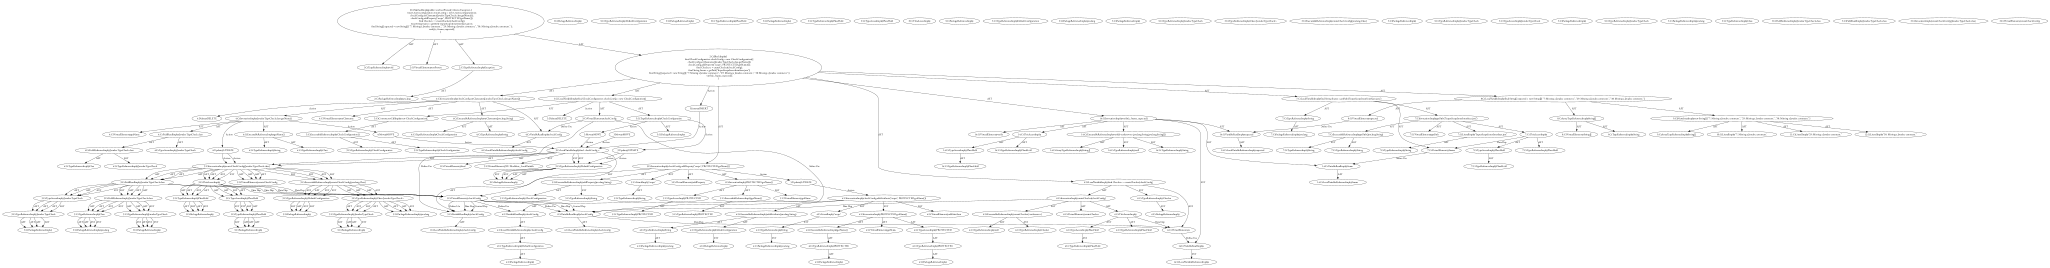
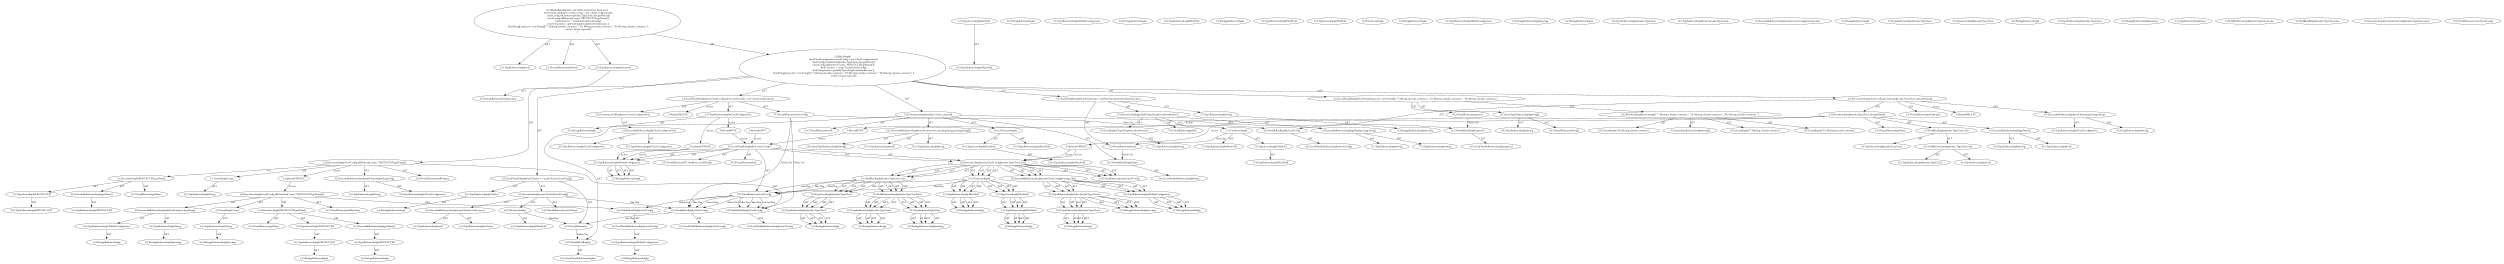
  digraph {
    fontname="EB Garamond"
    node [fontname="EB Garamond" shape=ellipse]
    edge [fontname="EB Garamond"]
    n1 [label="2:CtTypeReferenceImpl@void"]
    n2 [label="2:CtVirtualElement@testProtest"]
    n3 [label="2:CtTypeReferenceImpl@Exception"]
    n4 [label="2:CtPackageReferenceImpl@java.lang"]
    n5 [label="3:CtTypeReferenceImpl@CheckConfiguration"]
    n6 [label="3:CtPackageReferenceImpl@"]
    n7 [label="3:Update@UPDATE"]
    n8 [label="3:Move@MOVE"]
    n9 [label="3:CtTypeReferenceImpl@DefaultConfiguration"]
    n10 [label="3:CtLocalVariableImpl@final  checkConfig = "]
    n11 [label="3:CtExecutableReferenceImpl@CheckConfiguration()"]
    n12 [label="3:CtTypeReferenceImpl@CheckConfiguration"]
    n13 [label="3:CtTypeReferenceImpl@CheckConfiguration"]
    n14 [label="3:CtConstructorCallImpl@new CheckConfiguration()"]
    n15 [label="3:CtVirtualElement@checkConfig"]
    n16 [label="4:CtVariableReadImpl@checkConfig"]
    n17 [label="5:CtVariableReadImpl@checkConfig"]
    n18 [label="6:CtVariableReadImpl@checkConfig"]
    n19 [label="4:CtLocalVariableReferenceImpl@checkConfig"]
    n20 [label="5:CtLocalVariableReferenceImpl@checkConfig"]
    n21 [label="6:CtVirtualElement@c"]
    n22 [label="6:CtLocalVariableReferenceImpl@checkConfig"]
    n23 [label="3:CtLocalVariableImpl@final CheckConfiguration checkConfig = new CheckConfiguration()"]
    n24 [label="3:Delete@DELETE"]
    n25 [label="4:CtExecutableReferenceImpl@setClassname(java.lang.String)"]
    n26 [label="4:CtTypeReferenceImpl@CheckConfiguration"]
    n27 [label="4:CtTypeReferenceImpl@String"]
    n28 [label="4:CtVirtualElement@setClassname"]
    n29 [label="4:CtExecutableReferenceImpl@getName()"]
    n30 [label="4:CtTypeReferenceImpl@Class"]
    n31 [label="4:CtTypeReferenceImpl@String"]
    n32 [label="4:CtVirtualElement@getName"]
    n33 [label="4:CtFieldReferenceImpl@JavadocTypeCheck.class"]
    n34 [label="4:CtTypeReferenceImpl@JavadocTypeCheck"]
    n35 [label="4:CtTypeReferenceImpl@Class"]
    n36 [label="4:CtFieldReadImpl@JavadocTypeCheck.class"]
    n37 [label="4:CtTypeAccessImpl@JavadocTypeCheck"]
    n38 [label="4:CtInvocationImpl@JavadocTypeCheck.class.getName()"]
    n39 [label="4:Update@UPDATE"]
    n40 [label="4:Move@MOVE"]
    n41 [label="3:CtInvocationImpl@createCheckConfig(JavadocTypeCheck.class)"]
    n42 [label="4:CtInvocationImpl@checkConfig.setClassname(JavadocTypeCheck.class.getName())"]
    n43 [label="4:Delete@DELETE"]
    n44 [label="5:CtExecutableReferenceImpl@addProperty(java.lang.String)"]
    n45 [label="5:CtTypeReferenceImpl@CheckConfiguration"]
    n46 [label="5:CtTypeReferenceImpl@String"]
    n47 [label="5:CtVirtualElement@addProperty"]
    n48 [label="5:CtLiteralImpl@\"scope\""]
    n49 [label="5:CtTypeReferenceImpl@String"]
    n50 [label="5:CtExecutableReferenceImpl@getName()"]
    n51 [label="5:CtTypeReferenceImpl@PROTECTED"]
    n52 [label="5:CtVirtualElement@getName"]
    n53 [label="5:CtTypeAccessImpl@PROTECTED"]
    n54 [label="5:CtTypeReferenceImpl@PROTECTED"]
    n55 [label="5:CtInvocationImpl@PROTECTED.getName()"]
    n56 [label="5:CtInvocationImpl@checkConfig.addProperty(\"scope\", PROTECTED.getName())"]
    n57 [label="5:Update@UPDATE"]
    n58 [label="4:CtInvocationImpl@checkConfig.addAttribute(\"scope\", PROTECTED.getName())"]
    n59 [label="6:CtTypeReferenceImpl@Checker"]
    n60 [label="6:CtPackageReferenceImpl@"]
    n61 [label="6:CtExecutableReferenceImpl@createChecker(<unknown>)"]
    n62 [label="6:CtTypeReferenceImpl@Checker"]
    n63 [label="6:CtTypeReferenceImpl@null"]
    n64 [label="6:CtVirtualElement@createChecker"]
    n65 [label="6:CtTypeAccessImpl@PlaceHold"]
    n66 [label="6:CtTypeReferenceImpl@PlaceHold"]
    n67 [label="6:CtThisAccessImpl@"]
    n68 [label="6:CtTypeReferenceImpl@PlaceHold"]
    n69 [label="14:CtVariableReadImpl@c"]
    n70 [label="6:CtInvocationImpl@createChecker(checkConfig)"]
    n71 [label="14:CtLocalVariableReferenceImpl@c"]
    n72 [label="6:CtLocalVariableImpl@final Checker c = createChecker(checkConfig)"]
    n73 [label="7:CtTypeReferenceImpl@String"]
    n74 [label="7:CtPackageReferenceImpl@java.lang"]
    n75 [label="7:CtExecutableReferenceImpl@getPath(java.lang.String)"]
    n76 [label="7:CtTypeReferenceImpl@String"]
    n77 [label="7:CtTypeReferenceImpl@String"]
    n78 [label="7:CtVirtualElement@getPath"]
    n79 [label="7:CtTypeAccessImpl@PlaceHold"]
    n80 [label="7:CtTypeReferenceImpl@PlaceHold"]
    n81 [label="7:CtThisAccessImpl@"]
    n82 [label="7:CtTypeReferenceImpl@PlaceHold"]
    n83 [label="7:CtVirtualElement@fname"]
    n84 [label="14:CtVariableReadImpl@fname"]
    n85 [label="7:CtLiteralImpl@\"InputScopeInnerInterfaces.java\""]
    n86 [label="7:CtTypeReferenceImpl@String"]
    n87 [label="7:CtInvocationImpl@getPath(\"InputScopeInnerInterfaces.java\")"]
    n88 [label="14:CtLocalVariableReferenceImpl@fname"]
    n89 [label="7:CtLocalVariableImpl@final String fname = getPath(\"InputScopeInnerInterfaces.java\")"]
    n90 [label="8:CtVirtualElement@String[]"]
    n91 [label="8:CtArrayTypeReferenceImpl@String[]"]
    n92 [label="8:CtTypeReferenceImpl@String"]
    n93 [label="9:CtNewArrayImpl@new String[]\{ \"7: Missing a Javadoc comment.\", \"29: Missing a Javadoc comment.\", \"38: Missing a Javadoc comment.\" \}"]
    n94 [label="9:CtArrayTypeReferenceImpl@String[]"]
    n95 [label="10:CtLiteralImpl@\"7: Missing a Javadoc comment.\""]
    n96 [label="11:CtLiteralImpl@\"29: Missing a Javadoc comment.\""]
    n97 [label="12:CtLiteralImpl@\"38: Missing a Javadoc comment.\""]
    n98 [label="8:CtVirtualElement@expected"]
    n99 [label="14:CtVariableReadImpl@expected"]
    n100 [label="14:CtLocalVariableReferenceImpl@expected"]
    n101 [label="8:CtLocalVariableImpl@final String[] expected = new String[]\{ \"7: Missing a Javadoc comment.\", \"29: Missing a Javadoc comment.\", \"38: Missing a Javadoc comment.\" \}"]
    n102 [label="14:CtExecutableReferenceImpl@verify(<unknown>,java.lang.String,java.lang.String[])"]
    n103 [label="14:CtTypeReferenceImpl@null"]
    n104 [label="14:CtTypeReferenceImpl@String"]
    n105 [label="14:CtArrayTypeReferenceImpl@String[]"]
    n106 [label="14:CtVirtualElement@verify"]
    n107 [label="14:CtTypeAccessImpl@PlaceHold"]
    n108 [label="14:CtTypeReferenceImpl@PlaceHold"]
    n109 [label="14:CtThisAccessImpl@"]
    n110 [label="14:CtTypeReferenceImpl@PlaceHold"]
    n111 [label="14:CtInvocationImpl@verify(c, fname, expected)"]
    n112 [label="2:CtBlockImpl@\{\n    final CheckConfiguration checkConfig = new CheckConfiguration();\n    checkConfig.setClassname(JavadocTypeCheck.class.getName());\n    checkConfig.addProperty(\"scope\", PROTECTED.getName());\n    final Checker c = createChecker(checkConfig);\n    final String fname = getPath(\"InputScopeInnerInterfaces.java\");\n    final String[] expected = new String[]\{ \"7: Missing a Javadoc comment.\", \"29: Missing a Javadoc comment.\", \"38: Missing a Javadoc comment.\" \};\n    verify(c, fname, expected);\n\}"]
-   n113 [label="3:Insert@INSERT"]
    n114 [label="2:CtMethodImpl@public void testProtest() throws Exception \{\n    final CheckConfiguration checkConfig = new CheckConfiguration();\n    checkConfig.setClassname(JavadocTypeCheck.class.getName());\n    checkConfig.addProperty(\"scope\", PROTECTED.getName());\n    final Checker c = createChecker(checkConfig);\n    final String fname = getPath(\"InputScopeInnerInterfaces.java\");\n    final String[] expected = new String[]\{ \"7: Missing a Javadoc comment.\", \"29: Missing a Javadoc comment.\", \"38: Missing a Javadoc comment.\" \};\n    verify(c, fname, expected);\n\}"]
    n115 [label="4:CtVariableReadImpl@checkConfig"]
    n116 [label="4:CtExecutableReferenceImpl@addAttribute(java.lang.String)"]
    n117 [label="4:CtLiteralImpl@\"scope\""]
    n118 [label="4:CtInvocationImpl@PROTECTED.getName()"]
    n119 [label="4:CtVirtualElement@addAttribute"]
    n120 [label="4:CtPackageReferenceImpl@"]
    n121 [label="4:CtTypeReferenceImpl@DefaultConfiguration"]
    n122 [label="4:CtLocalVariableReferenceImpl@checkConfig"]
    n123 [label="4:CtPackageReferenceImpl@"]
    n124 [label="4:CtTypeReferenceImpl@DefaultConfiguration"]
    n125 [label="4:CtPackageReferenceImpl@java.lang"]
    n126 [label="4:CtTypeReferenceImpl@String"]
    n127 [label="4:CtPackageReferenceImpl@java.lang"]
    n128 [label="4:CtTypeReferenceImpl@String"]
    n129 [label="4:CtPackageReferenceImpl@"]
    n130 [label="4:CtTypeReferenceImpl@PROTECTED"]
    n131 [label="4:CtTypeAccessImpl@PROTECTED"]
    n132 [label="4:CtPackageReferenceImpl@"]
    n133 [label="4:CtTypeReferenceImpl@PROTECTED"]
    n134 [label="4:CtExecutableReferenceImpl@getName()"]
    n135 [label="4:CtVirtualElement@getName"]
    n136 [label="3:CtPackageReferenceImpl@"]
    n137 [label="3:CtPackageReferenceImpl@"]
    n138 [label="3:CtTypeReferenceImpl@DefaultConfiguration"]
    n139 [label="3:CtThisAccessImpl@"]
    n140 [label="3:CtExecutableReferenceImpl@createCheckConfig(java.lang.Class)"]
    n141 [label="3:CtFieldReadImpl@JavadocTypeCheck.class"]
    n142 [label="3:CtVirtualElement@createCheckConfig"]
    n143 [label="3:CtPackageReferenceImpl@"]
    n144 [label="3:CtTypeReferenceImpl@PlaceHold"]
    n145 [label="3:CtPackageReferenceImpl@"]
    n146 [label="3:CtTypeReferenceImpl@PlaceHold"]
    n147 [label="3:CtTypeAccessImpl@PlaceHold"]
    n148 [label="3:CtThisAccessImpl@"]
    n149 [label="3:CtPackageReferenceImpl@"]
    n150 [label="3:CtTypeReferenceImpl@DefaultConfiguration"]
    n151 [label="3:CtPackageReferenceImpl@java.lang"]
    n152 [label="3:CtPackageReferenceImpl@"]
    n153 [label="3:CtTypeReferenceImpl@JavadocTypeCheck"]
    n154 [label="3:CtTypeReferenceImpl@Class<JavadocTypeCheck>"]
    n155 [label="3:CtExecutableReferenceImpl@createCheckConfig(java.lang.Class)"]
    n156 [label="3:CtPackageReferenceImpl@"]
    n157 [label="3:CtTypeReferenceImpl@JavadocTypeCheck"]
    n158 [label="3:CtTypeAccessImpl@JavadocTypeCheck"]
    n159 [label="3:CtPackageReferenceImpl@"]
    n160 [label="3:CtTypeReferenceImpl@JavadocTypeCheck"]
    n161 [label="3:CtPackageReferenceImpl@java.lang"]
    n162 [label="3:CtTypeReferenceImpl@Class"]
    n163 [label="3:CtFieldReferenceImpl@JavadocTypeCheck.class"]
    n164 [label="3:CtFieldReadImpl@JavadocTypeCheck.class"]
    n165 [label="3:CtInvocationImpl@createCheckConfig(JavadocTypeCheck.class)"]
    n166 [label="3:CtVirtualElement@createCheckConfig"]
    n167 [label="3:CtVirtualElement@checkConfig"]
    n168 [label="3:CtVirtualElement@VE: Modifiers_LocalVariable"]
    n169 [label="3:CtVirtualElement@final"]
    n170 [label="3:CtPackageReferenceImpl@"]
    n171 [label="3:CtTypeReferenceImpl@PlaceHold"]
    n172 [label="3:CtPackageReferenceImpl@"]
    n173 [label="3:CtTypeReferenceImpl@PlaceHold"]
    n174 [label="3:CtTypeAccessImpl@PlaceHold"]
    n175 [label="3:CtPackageReferenceImpl@"]
    n176 [label="3:CtTypeReferenceImpl@DefaultConfiguration"]
    n177 [label="3:CtPackageReferenceImpl@java.lang"]
    n178 [label="3:CtPackageReferenceImpl@"]
    n179 [label="3:CtTypeReferenceImpl@JavadocTypeCheck"]
    n180 [label="3:CtTypeReferenceImpl@Class<JavadocTypeCheck>"]
    n181 [label="3:CtPackageReferenceImpl@"]
    n182 [label="3:CtTypeReferenceImpl@JavadocTypeCheck"]
    n183 [label="3:CtTypeAccessImpl@JavadocTypeCheck"]
    n184 [label="3:CtPackageReferenceImpl@"]
    n185 [label="3:CtTypeReferenceImpl@JavadocTypeCheck"]
    n186 [label="3:CtPackageReferenceImpl@java.lang"]
    n187 [label="3:CtTypeReferenceImpl@Class"]
    n188 [label="3:CtFieldReferenceImpl@JavadocTypeCheck.class"]
    n189 [label="3:Move@MOVE"]
    n3 -> n4 [label=AST]
    n5 -> n6 [label=AST]
    n5 -> n7 [label=Action]
    n5 -> n8 [label=Action]
    n7 -> n9 [label=Action]
    n7 -> n9 [label=Action]
    n8 -> n10 [label=Action]
    n9 -> n136 [label=AST]
    n9 -> n136 [label=AST]
    n9 -> n136 [label=AST]
    n9 -> n136 [label=AST]
    n10 -> n9 [label=AST]
    n10 -> n9 [label=AST]
    n10 -> n41 [label=AST]
    n10 -> n41 [label=AST]
    n10 -> n167 [label=AST]
    n10 -> n168 [label=AST]
    n10 -> n169 [label=AST]
    n11 -> n12 [label=AST]
    n11 -> n13 [label=AST]
    n14 -> n11 [label=AST]
    n15 -> n16 [label="Define-Use"]
    n15 -> n17 [label="Define-Use"]
    n15 -> n18 [label="Define-Use"]
    n16 -> n19 [label=AST]
    n17 -> n20 [label=AST]
    n18 -> n21 [label="Data Dep"]
    n18 -> n22 [label=AST]
    n21 -> n69 [label="Define-Use"]
    n23 -> n5 [label=AST]
    n23 -> n14 [label=AST]
    n23 -> n15 [label=AST]
    n23 -> n24 [label=Action]
    n25 -> n26 [label=AST]
    n25 -> n27 [label=AST]
    n29 -> n30 [label=AST]
    n29 -> n31 [label=AST]
    n33 -> n34 [label=AST]
    n33 -> n35 [label=AST]
    n36 -> n33 [label=AST]
    n36 -> n37 [label=AST]
    n38 -> n29 [label=AST]
    n38 -> n32 [label=AST]
    n38 -> n36 [label=AST]
    n38 -> n39 [label=Action]
    n38 -> n40 [label=Action]
    n39 -> n41 [label=Action]
    n39 -> n41 [label=Action]
    n40 -> n10 [label=Action]
    n41 -> n139 [label=AST]
    n41 -> n139 [label=AST]
    n41 -> n139 [label=AST]
    n41 -> n139 [label=AST]
    n41 -> n140 [label=AST]
    n41 -> n140 [label=AST]
    n41 -> n140 [label=AST]
    n41 -> n140 [label=AST]
    n41 -> n141 [label=AST]
    n41 -> n141 [label=AST]
    n41 -> n141 [label=AST]
    n41 -> n141 [label=AST]
    n41 -> n142 [label=AST]
    n41 -> n142 [label=AST]
    n41 -> n142 [label=AST]
    n41 -> n142 [label=AST]
    n42 -> n16 [label=AST]
    n42 -> n25 [label=AST]
    n42 -> n28 [label=AST]
    n42 -> n38 [label=AST]
    n42 -> n43 [label=Action]
    n44 -> n45 [label=AST]
    n44 -> n46 [label=AST]
    n48 -> n49 [label=AST]
    n50 -> n51 [label=AST]
    n53 -> n54 [label=AST]
    n55 -> n50 [label=AST]
    n55 -> n52 [label=AST]
    n55 -> n53 [label=AST]
    n56 -> n17 [label=AST]
    n56 -> n44 [label=AST]
    n56 -> n47 [label=AST]
    n56 -> n48 [label=AST]
    n56 -> n55 [label=AST]
    n56 -> n57 [label=Action]
    n57 -> n58 [label=Action]
    n58 -> n115 [label=AST]
    n58 -> n116 [label=AST]
    n58 -> n117 [label=AST]
    n58 -> n118 [label=AST]
    n58 -> n119 [label=AST]
    n59 -> n60 [label=AST]
    n61 -> n62 [label=AST]
    n61 -> n63 [label=AST]
    n65 -> n66 [label=AST]
    n67 -> n21 [label="Data Dep"]
-   n67 -> n65 [label=AST]
    n67 -> n68 [label=AST]
    n69 -> n71 [label=AST]
    n70 -> n18 [label="Data Dep"]
    n70 -> n61 [label=AST]
    n70 -> n64 [label=AST]
    n70 -> n67 [label=AST]
    n72 -> n21 [label=AST]
    n72 -> n59 [label=AST]
    n72 -> n70 [label=AST]
    n73 -> n74 [label=AST]
    n75 -> n76 [label=AST]
    n75 -> n77 [label=AST]
    n79 -> n80 [label=AST]
    n81 -> n79 [label=AST]
    n81 -> n82 [label=AST]
    n81 -> n83 [label="Data Dep"]
    n83 -> n84 [label="Define-Use"]
    n84 -> n88 [label=AST]
    n85 -> n86 [label=AST]
    n87 -> n75 [label=AST]
    n87 -> n78 [label=AST]
    n87 -> n81 [label=AST]
    n87 -> n85 [label=AST]
    n89 -> n73 [label=AST]
    n89 -> n83 [label=AST]
    n89 -> n87 [label=AST]
    n91 -> n90 [label=AST]
    n91 -> n92 [label=AST]
    n93 -> n94 [label=AST]
    n93 -> n95 [label=AST]
    n93 -> n96 [label=AST]
    n93 -> n97 [label=AST]
    n98 -> n99 [label="Define-Use"]
    n99 -> n100 [label=AST]
    n101 -> n91 [label=AST]
    n101 -> n93 [label=AST]
    n101 -> n98 [label=AST]
    n102 -> n103 [label=AST]
    n102 -> n104 [label=AST]
    n102 -> n105 [label=AST]
    n107 -> n108 [label=AST]
    n109 -> n107 [label=AST]
    n109 -> n110 [label=AST]
    n111 -> n69 [label=AST]
    n111 -> n84 [label=AST]
    n111 -> n99 [label=AST]
    n111 -> n102 [label=AST]
    n111 -> n106 [label=AST]
    n111 -> n109 [label=AST]
    n112 -> n23 [label=AST]
    n112 -> n42 [label=AST]
    n112 -> n56 [label=AST]
    n112 -> n72 [label=AST]
    n112 -> n89 [label=AST]
    n112 -> n101 [label=AST]
    n112 -> n111 [label=AST]
-   n112 -> n113 [label=Action]
-   n113 -> n10 [label=Action]
    n114 -> n1 [label=AST]
    n114 -> n2 [label=AST]
    n114 -> n3 [label=AST]
    n114 -> n112 [label=AST]
    n115 -> n122 [label=AST]
    n116 -> n124 [label=AST]
    n116 -> n126 [label=AST]
    n117 -> n128 [label=AST]
    n118 -> n131 [label=AST]
    n118 -> n134 [label=AST]
    n118 -> n135 [label=AST]
    n121 -> n120 [label=AST]
    n122 -> n121 [label=AST]
    n124 -> n123 [label=AST]
    n126 -> n125 [label=AST]
    n128 -> n127 [label=AST]
    n130 -> n129 [label=AST]
    n131 -> n130 [label=AST]
    n133 -> n132 [label=AST]
    n134 -> n133 [label=AST]
    n139 -> n167 [label="Data Dep"]
    n139 -> n167 [label="Data Dep"]
    n139 -> n171 [label=AST]
    n139 -> n171 [label=AST]
    n139 -> n171 [label=AST]
    n139 -> n171 [label=AST]
    n139 -> n174 [label=AST]
    n139 -> n174 [label=AST]
    n139 -> n174 [label=AST]
    n139 -> n174 [label=AST]
    n140 -> n176 [label=AST]
    n140 -> n176 [label=AST]
    n140 -> n176 [label=AST]
    n140 -> n176 [label=AST]
    n140 -> n180 [label=AST]
    n140 -> n180 [label=AST]
    n140 -> n180 [label=AST]
    n140 -> n180 [label=AST]
    n141 -> n167 [label="Data Dep"]
    n141 -> n167 [label="Data Dep"]
    n141 -> n183 [label=AST]
    n141 -> n183 [label=AST]
    n141 -> n183 [label=AST]
    n141 -> n183 [label=AST]
    n141 -> n188 [label=AST]
    n141 -> n188 [label=AST]
    n141 -> n188 [label=AST]
    n141 -> n188 [label=AST]
    n167 -> n17 [label="Define-Use"]
    n167 -> n17 [label="Data Dep"]
    n167 -> n17 [label="Control Dep"]
    n167 -> n18 [label="Define-Use"]
    n167 -> n18 [label="Data Dep"]
    n167 -> n18 [label="Control Dep"]
    n167 -> n115 [label="Define-Use"]
    n171 -> n170 [label=AST]
    n171 -> n170 [label=AST]
    n171 -> n170 [label=AST]
    n171 -> n170 [label=AST]
    n173 -> n172 [label=AST]
    n173 -> n172 [label=AST]
    n173 -> n172 [label=AST]
    n173 -> n172 [label=AST]
    n174 -> n173 [label=AST]
    n174 -> n173 [label=AST]
    n174 -> n173 [label=AST]
    n174 -> n173 [label=AST]
    n176 -> n175 [label=AST]
    n176 -> n175 [label=AST]
    n176 -> n175 [label=AST]
    n176 -> n175 [label=AST]
    n179 -> n178 [label=AST]
    n179 -> n178 [label=AST]
    n179 -> n178 [label=AST]
    n179 -> n178 [label=AST]
    n180 -> n177 [label=AST]
    n180 -> n177 [label=AST]
    n180 -> n177 [label=AST]
    n180 -> n177 [label=AST]
    n180 -> n179 [label=AST]
    n180 -> n179 [label=AST]
    n180 -> n179 [label=AST]
    n180 -> n179 [label=AST]
    n182 -> n181 [label=AST]
    n182 -> n181 [label=AST]
    n182 -> n181 [label=AST]
    n182 -> n181 [label=AST]
    n183 -> n182 [label=AST]
    n183 -> n182 [label=AST]
    n183 -> n182 [label=AST]
    n183 -> n182 [label=AST]
    n185 -> n184 [label=AST]
    n185 -> n184 [label=AST]
    n185 -> n184 [label=AST]
    n185 -> n184 [label=AST]
    n187 -> n186 [label=AST]
    n187 -> n186 [label=AST]
    n187 -> n186 [label=AST]
    n187 -> n186 [label=AST]
    n188 -> n185 [label=AST]
    n188 -> n185 [label=AST]
    n188 -> n185 [label=AST]
    n188 -> n185 [label=AST]
    n188 -> n187 [label=AST]
    n188 -> n187 [label=AST]
    n188 -> n187 [label=AST]
    n188 -> n187 [label=AST]
    n189 -> n10 [label=Action]
  }
